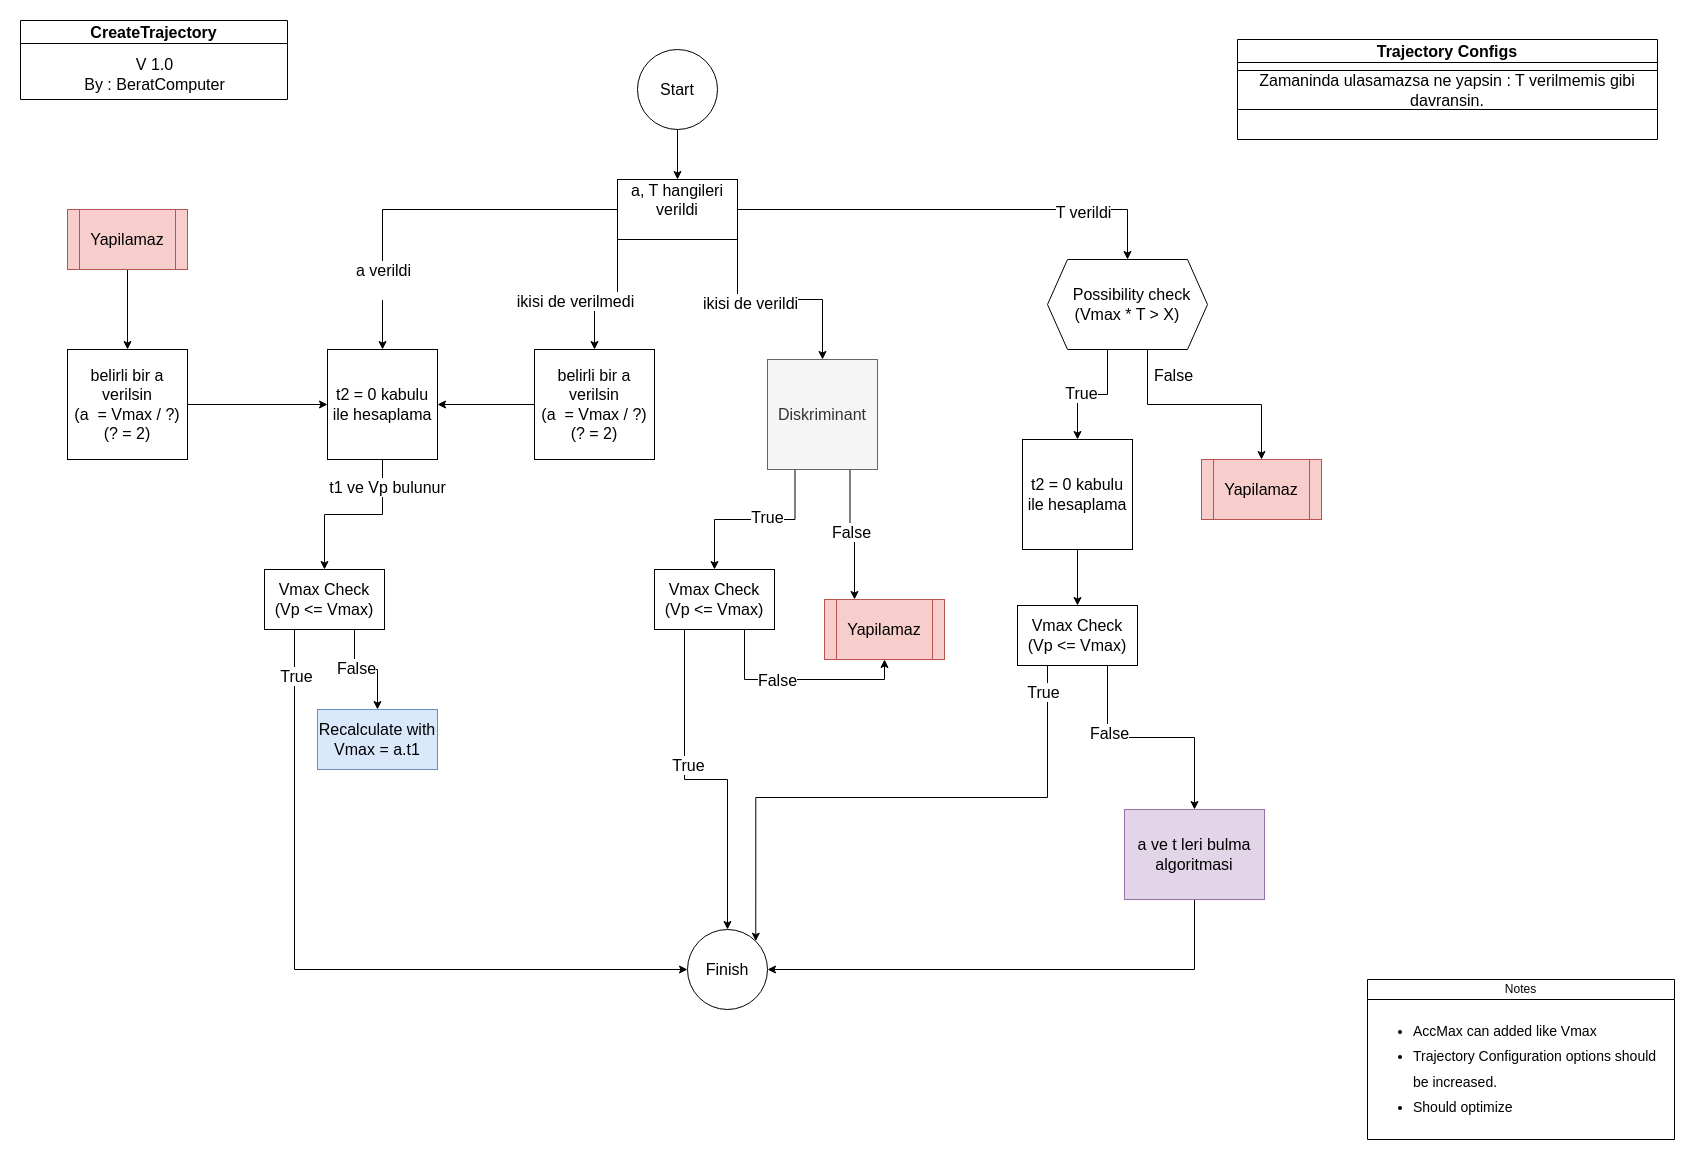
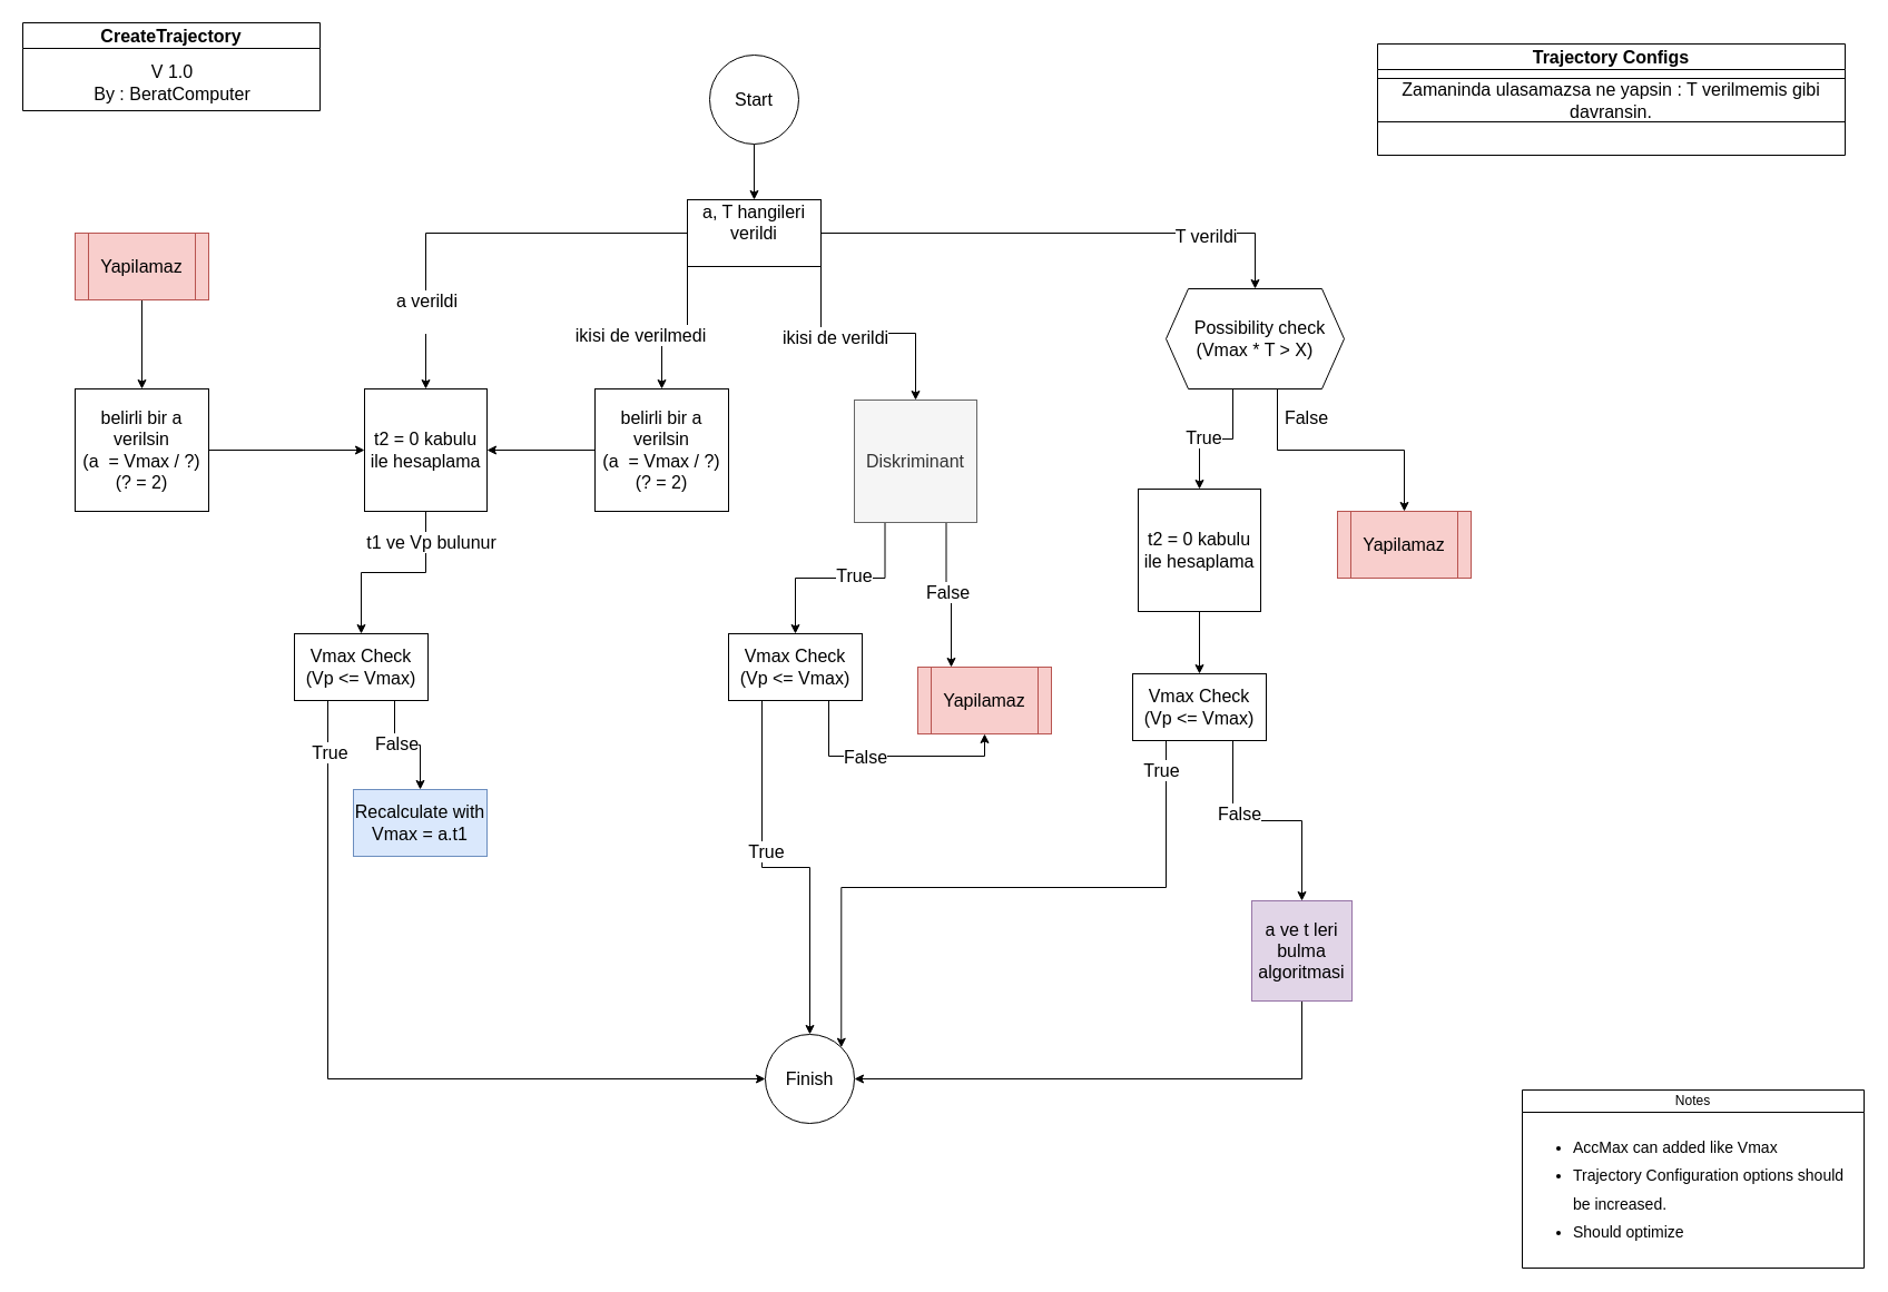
  <mxCell id="0" />
  <mxCell id="1" parent="0" />
  <mxCell id="2" style="edgeStyle=orthogonalEdgeStyle;rounded=0;orthogonalLoop=1;jettySize=auto;html=1;exitX=0;exitY=0.5;exitDx=0;exitDy=0;fontSize=16;entryX=0.5;entryY=0;entryDx=0;entryDy=0;" parent="1" source="10" target="23" edge="1"><mxGeometry relative="1" as="geometry"><mxPoint x="364" y="199" as="targetPoint" /><Array as="points"><mxPoint x="382" y="209" /></Array></mxGeometry></mxCell>
  <mxCell id="3" value="a verildi&lt;div style=&quot;font-size: 16px;&quot;&gt;&lt;br style=&quot;font-size: 16px;&quot;&gt;&lt;/div&gt;" style="edgeLabel;html=1;align=center;verticalAlign=middle;resizable=0;points=[];fontSize=16;" parent="2" vertex="1" connectable="0"><mxGeometry x="0.629" relative="1" as="geometry"><mxPoint as="offset" /></mxGeometry></mxCell>
  <mxCell id="4" style="edgeStyle=orthogonalEdgeStyle;rounded=0;orthogonalLoop=1;jettySize=auto;html=1;entryX=0.5;entryY=0;entryDx=0;entryDy=0;fontSize=16;exitX=1;exitY=1;exitDx=0;exitDy=0;" parent="1" source="10" target="15" edge="1"><mxGeometry relative="1" as="geometry"><mxPoint x="616.909" y="319" as="targetPoint" /><mxPoint x="814" y="249" as="sourcePoint" /></mxGeometry></mxCell>
  <mxCell id="5" value="ikisi de verildi" style="edgeLabel;html=1;align=center;verticalAlign=middle;resizable=0;points=[];fontSize=16;" parent="4" vertex="1" connectable="0"><mxGeometry x="-0.298" y="-4" relative="1" as="geometry"><mxPoint y="-1" as="offset" /></mxGeometry></mxCell>
  <mxCell id="6" style="edgeStyle=orthogonalEdgeStyle;rounded=0;orthogonalLoop=1;jettySize=auto;html=1;exitX=0;exitY=1;exitDx=0;exitDy=0;entryX=0.5;entryY=0;entryDx=0;entryDy=0;fontSize=16;" parent="1" source="10" target="54" edge="1"><mxGeometry relative="1" as="geometry"><mxPoint x="804" y="309" as="targetPoint" /></mxGeometry></mxCell>
  <mxCell id="7" value="ikisi de verilmedi" style="edgeLabel;html=1;align=center;verticalAlign=middle;resizable=0;points=[];fontSize=16;" parent="6" vertex="1" connectable="0"><mxGeometry x="-0.298" y="-6" relative="1" as="geometry"><mxPoint x="-37" y="14" as="offset" /></mxGeometry></mxCell>
  <mxCell id="8" style="edgeStyle=orthogonalEdgeStyle;rounded=0;orthogonalLoop=1;jettySize=auto;html=1;exitX=1;exitY=0.5;exitDx=0;exitDy=0;entryX=0.5;entryY=0;entryDx=0;entryDy=0;fontSize=16;" parent="1" source="10" target="44" edge="1"><mxGeometry relative="1" as="geometry"><mxPoint x="867" y="319" as="targetPoint" /></mxGeometry></mxCell>
  <mxCell id="9" value="T verildi" style="edgeLabel;html=1;align=center;verticalAlign=middle;resizable=0;points=[];fontSize=16;" parent="8" vertex="1" connectable="0"><mxGeometry x="0.569" y="-3" relative="1" as="geometry"><mxPoint y="-1" as="offset" /></mxGeometry></mxCell>
  <mxCell id="10" value="a, T hangileri verildi&lt;div style=&quot;font-size: 16px;&quot;&gt;&lt;br style=&quot;font-size: 16px;&quot;&gt;&lt;/div&gt;" style="whiteSpace=wrap;html=1;fontSize=16;rounded=0;" parent="1" vertex="1"><mxGeometry x="617" y="179" width="120" height="60" as="geometry" /></mxCell>
  <mxCell id="11" style="edgeStyle=orthogonalEdgeStyle;rounded=0;orthogonalLoop=1;jettySize=auto;html=1;exitX=0.25;exitY=1;exitDx=0;exitDy=0;entryX=0.5;entryY=0;entryDx=0;entryDy=0;fontSize=16;" parent="1" source="15" target="20" edge="1"><mxGeometry relative="1" as="geometry"><mxPoint x="584.5" y="679" as="targetPoint" /></mxGeometry></mxCell>
  <mxCell id="12" value="True" style="edgeLabel;html=1;align=center;verticalAlign=middle;resizable=0;points=[];fontSize=16;" parent="11" vertex="1" connectable="0"><mxGeometry x="-0.133" y="-3" relative="1" as="geometry"><mxPoint as="offset" /></mxGeometry></mxCell>
  <mxCell id="13" style="edgeStyle=orthogonalEdgeStyle;rounded=0;orthogonalLoop=1;jettySize=auto;html=1;exitX=0.75;exitY=1;exitDx=0;exitDy=0;entryX=0.25;entryY=0;entryDx=0;entryDy=0;fontSize=16;" parent="1" source="15" target="38" edge="1"><mxGeometry relative="1" as="geometry"><mxPoint x="727" y="649" as="targetPoint" /></mxGeometry></mxCell>
  <mxCell id="14" value="False" style="edgeLabel;html=1;align=center;verticalAlign=middle;resizable=0;points=[];fontSize=16;" parent="13" vertex="1" connectable="0"><mxGeometry x="-0.075" y="1" relative="1" as="geometry"><mxPoint as="offset" /></mxGeometry></mxCell>
  <mxCell id="15" value="Diskriminant" style="whiteSpace=wrap;html=1;aspect=fixed;fillColor=#f5f5f5;strokeColor=#666666;fontColor=#333333;fontSize=16;" parent="1" vertex="1"><mxGeometry x="767" y="359" width="110" height="110" as="geometry" /></mxCell>
  <mxCell id="16" style="edgeStyle=orthogonalEdgeStyle;rounded=0;orthogonalLoop=1;jettySize=auto;html=1;exitX=0.25;exitY=1;exitDx=0;exitDy=0;entryX=0.5;entryY=0;entryDx=0;entryDy=0;fontSize=16;" parent="1" source="20" target="24" edge="1"><mxGeometry relative="1" as="geometry"><mxPoint x="497" y="829" as="targetPoint" /></mxGeometry></mxCell>
  <mxCell id="17" value="True" style="edgeLabel;html=1;align=center;verticalAlign=middle;resizable=0;points=[];fontSize=16;" parent="16" vertex="1" connectable="0"><mxGeometry x="-0.221" y="3" relative="1" as="geometry"><mxPoint y="1" as="offset" /></mxGeometry></mxCell>
  <mxCell id="18" style="edgeStyle=orthogonalEdgeStyle;rounded=0;orthogonalLoop=1;jettySize=auto;html=1;exitX=0.75;exitY=1;exitDx=0;exitDy=0;fontSize=16;entryX=0.5;entryY=1;entryDx=0;entryDy=0;" parent="1" source="20" target="38" edge="1"><mxGeometry relative="1" as="geometry"><mxPoint x="557" y="829" as="targetPoint" /></mxGeometry></mxCell>
  <mxCell id="19" value="False" style="edgeLabel;html=1;align=center;verticalAlign=middle;resizable=0;points=[];fontSize=16;" parent="18" vertex="1" connectable="0"><mxGeometry x="-0.221" y="1" relative="1" as="geometry"><mxPoint y="1" as="offset" /></mxGeometry></mxCell>
  <mxCell id="20" value="Vmax Check&lt;div style=&quot;font-size: 16px;&quot;&gt;(Vp &amp;lt;= Vmax)&lt;/div&gt;" style="rounded=0;whiteSpace=wrap;html=1;fontSize=16;" parent="1" vertex="1"><mxGeometry x="654" y="569" width="120" height="60" as="geometry" /></mxCell>
  <mxCell id="21" style="edgeStyle=orthogonalEdgeStyle;rounded=0;orthogonalLoop=1;jettySize=auto;html=1;exitX=0.5;exitY=1;exitDx=0;exitDy=0;entryX=0.5;entryY=0;entryDx=0;entryDy=0;fontSize=16;" parent="1" source="23" target="29" edge="1"><mxGeometry relative="1" as="geometry"><mxPoint x="387" y="569" as="targetPoint" /></mxGeometry></mxCell>
  <mxCell id="22" value="t1 ve Vp bulunur" style="edgeLabel;html=1;align=center;verticalAlign=middle;resizable=0;points=[];fontSize=16;" parent="21" vertex="1" connectable="0"><mxGeometry x="-0.668" y="4" relative="1" as="geometry"><mxPoint y="-1" as="offset" /></mxGeometry></mxCell>
  <mxCell id="23" value="t2 = 0 kabulu ile hesaplama" style="whiteSpace=wrap;html=1;aspect=fixed;fontSize=16;" parent="1" vertex="1"><mxGeometry x="327" y="349" width="110" height="110" as="geometry" /></mxCell>
  <mxCell id="24" value="Finish" style="ellipse;whiteSpace=wrap;html=1;aspect=fixed;fontSize=16;" parent="1" vertex="1"><mxGeometry x="687" y="929" width="80" height="80" as="geometry" /></mxCell>
  <mxCell id="25" style="edgeStyle=orthogonalEdgeStyle;rounded=0;orthogonalLoop=1;jettySize=auto;html=1;exitX=0.25;exitY=1;exitDx=0;exitDy=0;entryX=0;entryY=0.5;entryDx=0;entryDy=0;fontSize=16;" parent="1" source="29" target="24" edge="1"><mxGeometry relative="1" as="geometry" /></mxCell>
  <mxCell id="26" value="True" style="edgeLabel;html=1;align=center;verticalAlign=middle;resizable=0;points=[];fontSize=16;" parent="25" vertex="1" connectable="0"><mxGeometry x="-0.877" y="1" relative="1" as="geometry"><mxPoint y="1" as="offset" /></mxGeometry></mxCell>
  <mxCell id="27" style="edgeStyle=orthogonalEdgeStyle;rounded=0;orthogonalLoop=1;jettySize=auto;html=1;exitX=0.75;exitY=1;exitDx=0;exitDy=0;entryX=0.5;entryY=0;entryDx=0;entryDy=0;fontSize=16;" parent="1" source="29" target="30" edge="1"><mxGeometry relative="1" as="geometry"><mxPoint x="354.154" y="699" as="targetPoint" /></mxGeometry></mxCell>
  <mxCell id="28" value="False" style="edgeLabel;html=1;align=center;verticalAlign=middle;resizable=0;points=[];fontSize=16;" parent="27" vertex="1" connectable="0"><mxGeometry x="-0.196" y="1" relative="1" as="geometry"><mxPoint y="-1" as="offset" /></mxGeometry></mxCell>
  <mxCell id="29" value="Vmax Check&lt;div style=&quot;font-size: 16px;&quot;&gt;(Vp &amp;lt;= Vmax)&lt;/div&gt;" style="rounded=0;whiteSpace=wrap;html=1;fontSize=16;" parent="1" vertex="1"><mxGeometry x="264" y="569" width="120" height="60" as="geometry" /></mxCell>
  <mxCell id="30" value="Recalculate with&lt;br style=&quot;font-size: 16px;&quot;&gt;Vmax = a.t1" style="rounded=0;whiteSpace=wrap;html=1;fillColor=#dae8fc;strokeColor=#6c8ebf;fontSize=16;" parent="1" vertex="1"><mxGeometry x="317" y="709" width="120" height="60" as="geometry" /></mxCell>
  <mxCell id="31" style="edgeStyle=orthogonalEdgeStyle;rounded=0;orthogonalLoop=1;jettySize=auto;html=1;exitX=0.5;exitY=1;exitDx=0;exitDy=0;entryX=0.5;entryY=0;entryDx=0;entryDy=0;" edge="1" parent="1" source="32" target="37"><mxGeometry relative="1" as="geometry" /></mxCell>
  <mxCell id="32" value="t2 = 0 kabulu ile hesaplama" style="whiteSpace=wrap;html=1;aspect=fixed;fontSize=16;" parent="1" vertex="1"><mxGeometry x="1022" y="439" width="110" height="110" as="geometry" /></mxCell>
  <mxCell id="33" style="edgeStyle=orthogonalEdgeStyle;rounded=0;orthogonalLoop=1;jettySize=auto;html=1;exitX=0.25;exitY=1;exitDx=0;exitDy=0;fontSize=16;entryX=1;entryY=0;entryDx=0;entryDy=0;" parent="1" source="37" target="24" edge="1"><mxGeometry relative="1" as="geometry"><mxPoint x="754" y="939" as="targetPoint" /></mxGeometry></mxCell>
  <mxCell id="34" value="True" style="edgeLabel;html=1;align=center;verticalAlign=middle;resizable=0;points=[];fontSize=16;" parent="33" vertex="1" connectable="0"><mxGeometry x="-0.907" y="-5" relative="1" as="geometry"><mxPoint as="offset" /></mxGeometry></mxCell>
  <mxCell id="35" style="edgeStyle=orthogonalEdgeStyle;rounded=0;orthogonalLoop=1;jettySize=auto;html=1;exitX=0.75;exitY=1;exitDx=0;exitDy=0;fontSize=16;entryX=0.5;entryY=0;entryDx=0;entryDy=0;" parent="1" source="37" edge="1" target="50"><mxGeometry relative="1" as="geometry"><mxPoint x="1327" y="649" as="targetPoint" /></mxGeometry></mxCell>
  <mxCell id="36" value="False" style="edgeLabel;html=1;align=center;verticalAlign=middle;resizable=0;points=[];fontSize=16;" parent="35" vertex="1" connectable="0"><mxGeometry x="-0.37" y="5" relative="1" as="geometry"><mxPoint as="offset" /></mxGeometry></mxCell>
  <mxCell id="37" value="Vmax Check&lt;div style=&quot;font-size: 16px;&quot;&gt;(Vp &amp;lt;= Vmax)&lt;/div&gt;" style="rounded=0;whiteSpace=wrap;html=1;fontSize=16;" parent="1" vertex="1"><mxGeometry x="1017" y="605" width="120" height="60" as="geometry" /></mxCell>
  <mxCell id="38" value="Yapilamaz" style="shape=process;whiteSpace=wrap;html=1;backgroundOutline=1;fillColor=#f8cecc;strokeColor=#b85450;fontSize=16;" parent="1" vertex="1"><mxGeometry x="824" y="599" width="120" height="60" as="geometry" /></mxCell>
  <mxCell id="39" value="Yapilamaz" style="shape=process;whiteSpace=wrap;html=1;backgroundOutline=1;fillColor=#f8cecc;strokeColor=#b85450;fontSize=16;" parent="1" vertex="1"><mxGeometry x="1201" y="459" width="120" height="60" as="geometry" /></mxCell>
  <mxCell id="40" style="edgeStyle=orthogonalEdgeStyle;rounded=0;orthogonalLoop=1;jettySize=auto;html=1;exitX=0.625;exitY=1;exitDx=0;exitDy=0;entryX=0.5;entryY=0;entryDx=0;entryDy=0;fontSize=16;" parent="1" source="44" target="39" edge="1"><mxGeometry relative="1" as="geometry" /></mxCell>
  <mxCell id="41" value="False" style="edgeLabel;html=1;align=center;verticalAlign=middle;resizable=0;points=[];fontSize=16;rotation=0;" parent="40" vertex="1" connectable="0"><mxGeometry x="-0.774" y="-3" relative="1" as="geometry"><mxPoint x="28" as="offset" /></mxGeometry></mxCell>
  <mxCell id="42" style="edgeStyle=orthogonalEdgeStyle;rounded=0;orthogonalLoop=1;jettySize=auto;html=1;exitX=0.375;exitY=1;exitDx=0;exitDy=0;entryX=0.5;entryY=0;entryDx=0;entryDy=0;" edge="1" parent="1" source="44" target="32"><mxGeometry relative="1" as="geometry" /></mxCell>
  <mxCell id="43" value="&lt;font style=&quot;font-size: 16px;&quot;&gt;True&lt;/font&gt;" style="edgeLabel;html=1;align=center;verticalAlign=middle;resizable=0;points=[];" vertex="1" connectable="0" parent="42"><mxGeometry x="0.206" y="-1" relative="1" as="geometry"><mxPoint y="-1" as="offset" /></mxGeometry></mxCell>
  <mxCell id="44" value="&amp;nbsp;&amp;nbsp;Possibility check&lt;div style=&quot;font-size: 16px;&quot;&gt;(Vmax * T &amp;gt; X&lt;span style=&quot;background-color: initial; font-size: 16px;&quot;&gt;)&lt;/span&gt;&lt;/div&gt;" style="shape=hexagon;perimeter=hexagonPerimeter2;whiteSpace=wrap;html=1;fixedSize=1;fontSize=16;" parent="1" vertex="1"><mxGeometry x="1047" y="259" width="160" height="90" as="geometry" /></mxCell>
  <mxCell id="45" value="CreateTrajectory" style="swimlane;whiteSpace=wrap;html=1;fontSize=16;" parent="1" vertex="1"><mxGeometry x="20" y="20" width="267" height="79" as="geometry" /></mxCell>
  <mxCell id="46" value="V 1.0&lt;br style=&quot;font-size: 16px;&quot;&gt;By : BeratComputer" style="text;html=1;align=center;verticalAlign=middle;resizable=0;points=[];autosize=1;strokeColor=none;fillColor=none;fontSize=16;" parent="45" vertex="1"><mxGeometry x="53.5" y="29" width="160" height="50" as="geometry" /></mxCell>
  <mxCell id="47" value="Notes" style="swimlane;fontStyle=0;childLayout=stackLayout;horizontal=1;startSize=20;horizontalStack=0;resizeParent=1;resizeParentMax=0;resizeLast=0;collapsible=1;marginBottom=0;whiteSpace=wrap;html=1;" parent="1" vertex="1"><mxGeometry x="1367" y="979" width="307" height="160" as="geometry" /></mxCell>
  <mxCell id="48" value="&lt;ul style=&quot;font-size: 14px; line-height: 180%;&quot;&gt;&lt;li&gt;AccMax can added like Vmax&lt;/li&gt;&lt;li&gt;Trajectory Configuration options should be increased.&lt;/li&gt;&lt;li&gt;Should optimize&lt;/li&gt;&lt;/ul&gt;" style="text;strokeColor=none;fillColor=none;align=left;verticalAlign=middle;spacingLeft=4;spacingRight=4;overflow=hidden;points=[[0,0.5],[1,0.5]];portConstraint=eastwest;rotatable=0;whiteSpace=wrap;html=1;" parent="47" vertex="1"><mxGeometry y="20" width="307" height="140" as="geometry" /></mxCell>
  <mxCell id="49" style="edgeStyle=orthogonalEdgeStyle;rounded=0;orthogonalLoop=1;jettySize=auto;html=1;exitX=0.5;exitY=1;exitDx=0;exitDy=0;fontSize=16;entryX=1;entryY=0.5;entryDx=0;entryDy=0;" parent="1" source="50" target="24" edge="1"><mxGeometry relative="1" as="geometry"><mxPoint x="864" y="979" as="targetPoint" /></mxGeometry></mxCell>
- <mxCell id="50" value="a ve t leri bulma algoritmasi" style="whiteSpace=wrap;html=1;aspect=fixed;fillColor=#e1d5e7;strokeColor=#9673a6;fontSize=16;" parent="1" vertex="1"><mxGeometry x="1124" y="809" width="140" height="90" as="geometry" /></mxCell>
+ <mxCell id="50" value="a ve t leri bulma algoritmasi" style="whiteSpace=wrap;html=1;aspect=fixed;fillColor=#e1d5e7;strokeColor=#9673a6;fontSize=16;" parent="1" vertex="1"><mxGeometry x="1124" y="809" width="90" height="90" as="geometry" /></mxCell>
  <mxCell id="51" style="edgeStyle=orthogonalEdgeStyle;rounded=0;orthogonalLoop=1;jettySize=auto;html=1;exitX=0.5;exitY=1;exitDx=0;exitDy=0;entryX=0.5;entryY=0;entryDx=0;entryDy=0;fontSize=16;" parent="1" source="52" target="10" edge="1"><mxGeometry relative="1" as="geometry" /></mxCell>
  <mxCell id="52" value="Start" style="ellipse;whiteSpace=wrap;html=1;aspect=fixed;fontSize=16;" parent="1" vertex="1"><mxGeometry x="637" y="49" width="80" height="80" as="geometry" /></mxCell>
  <mxCell id="53" style="edgeStyle=orthogonalEdgeStyle;rounded=0;orthogonalLoop=1;jettySize=auto;html=1;exitX=0;exitY=0.5;exitDx=0;exitDy=0;entryX=1;entryY=0.5;entryDx=0;entryDy=0;" parent="1" source="54" target="23" edge="1"><mxGeometry relative="1" as="geometry" /></mxCell>
  <mxCell id="54" value="belirli bir a verilsin&lt;br&gt;(a&amp;nbsp; = Vmax / ?)&lt;br&gt;(? = 2)" style="rounded=0;whiteSpace=wrap;html=1;fontSize=16;" parent="1" vertex="1"><mxGeometry x="534" y="349" width="120" height="110" as="geometry" /></mxCell>
  <mxCell id="55" value="Trajectory Configs" style="swimlane;whiteSpace=wrap;html=1;fontSize=16;" parent="1" vertex="1"><mxGeometry x="1237" y="39" width="420" height="100" as="geometry" /></mxCell>
  <mxCell id="56" value="Zamaninda ulasamazsa ne yapsin : T verilmemis gibi davransin." style="whiteSpace=wrap;html=1;fontSize=16;" parent="55" vertex="1"><mxGeometry y="31" width="420" height="39" as="geometry" /></mxCell>
  <mxCell id="57" style="edgeStyle=orthogonalEdgeStyle;rounded=0;orthogonalLoop=1;jettySize=auto;html=1;exitX=0.5;exitY=1;exitDx=0;exitDy=0;entryX=0.5;entryY=0;entryDx=0;entryDy=0;" parent="1" source="58" target="60" edge="1"><mxGeometry relative="1" as="geometry"><mxPoint x="127.5" y="339" as="targetPoint" /></mxGeometry></mxCell>
  <mxCell id="58" value="Yapilamaz" style="shape=process;whiteSpace=wrap;html=1;backgroundOutline=1;fillColor=#f8cecc;strokeColor=#b85450;fontSize=16;" parent="1" vertex="1"><mxGeometry x="67" y="209" width="120" height="60" as="geometry" /></mxCell>
  <mxCell id="59" style="edgeStyle=orthogonalEdgeStyle;rounded=0;orthogonalLoop=1;jettySize=auto;html=1;exitX=1;exitY=0.5;exitDx=0;exitDy=0;entryX=0;entryY=0.5;entryDx=0;entryDy=0;" parent="1" source="60" target="23" edge="1"><mxGeometry relative="1" as="geometry" /></mxCell>
  <mxCell id="60" value="belirli bir a verilsin&lt;br&gt;(a&amp;nbsp; = Vmax / ?)&lt;br&gt;(? = 2)" style="rounded=0;whiteSpace=wrap;html=1;fontSize=16;" parent="1" vertex="1"><mxGeometry x="67" y="349" width="120" height="110" as="geometry" /></mxCell>
